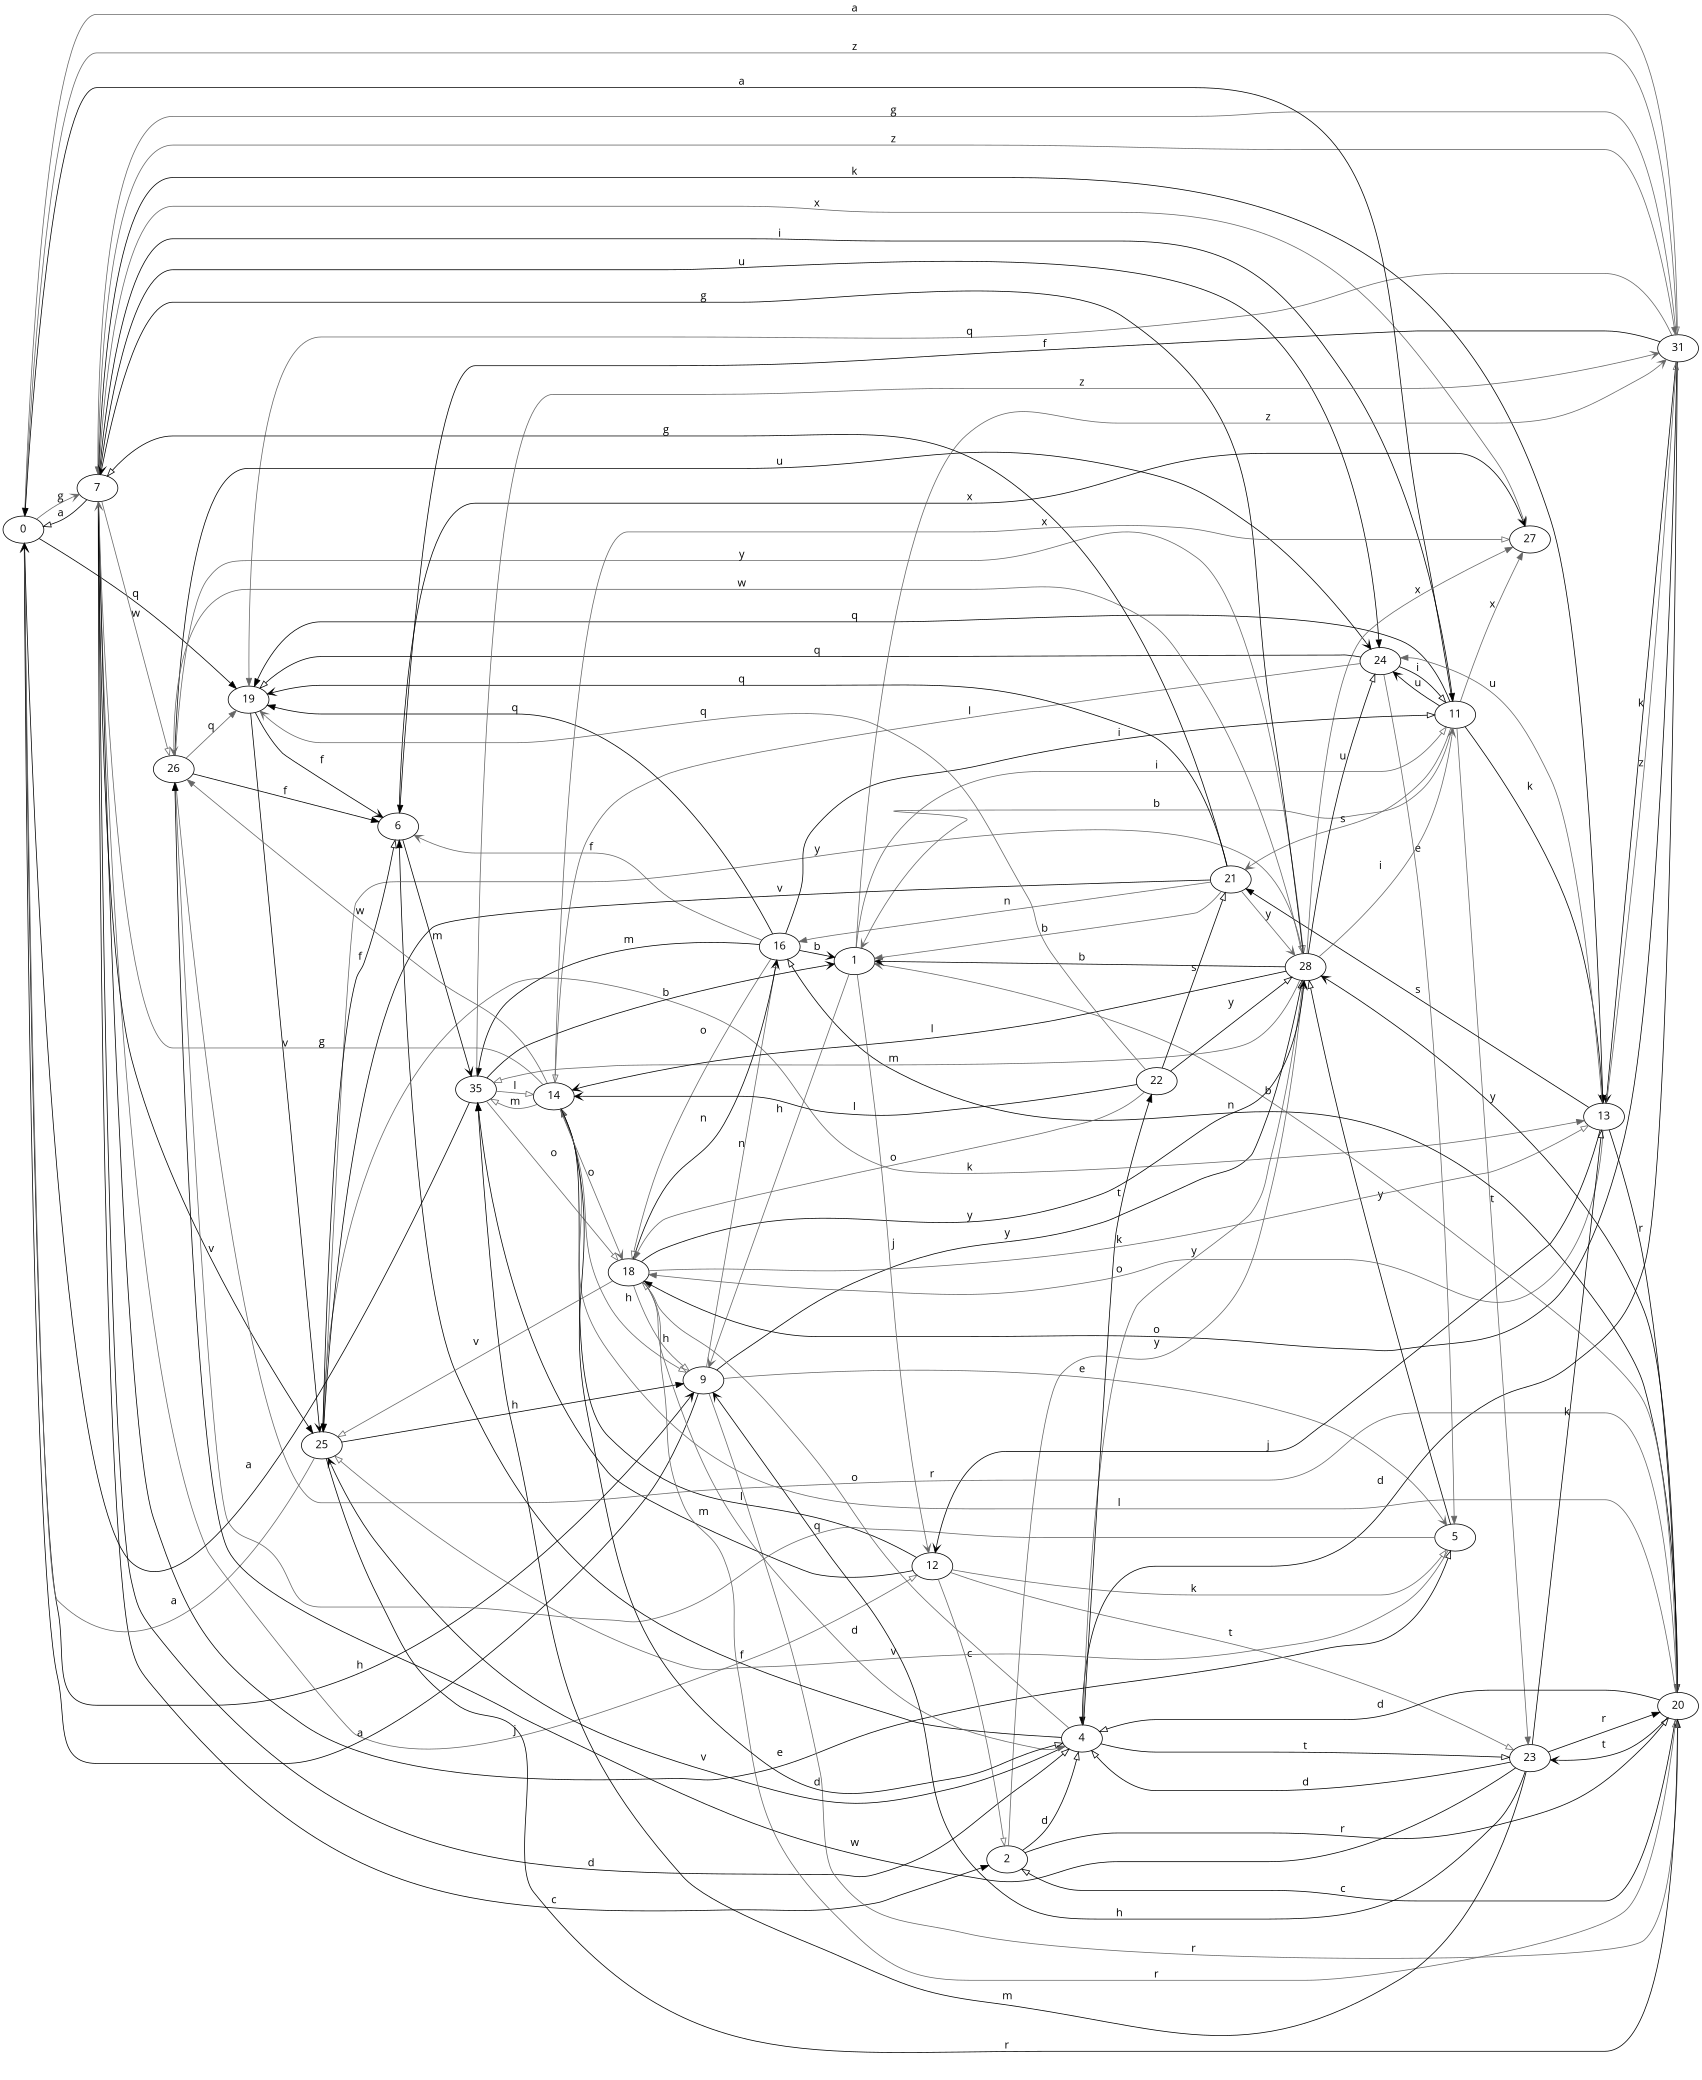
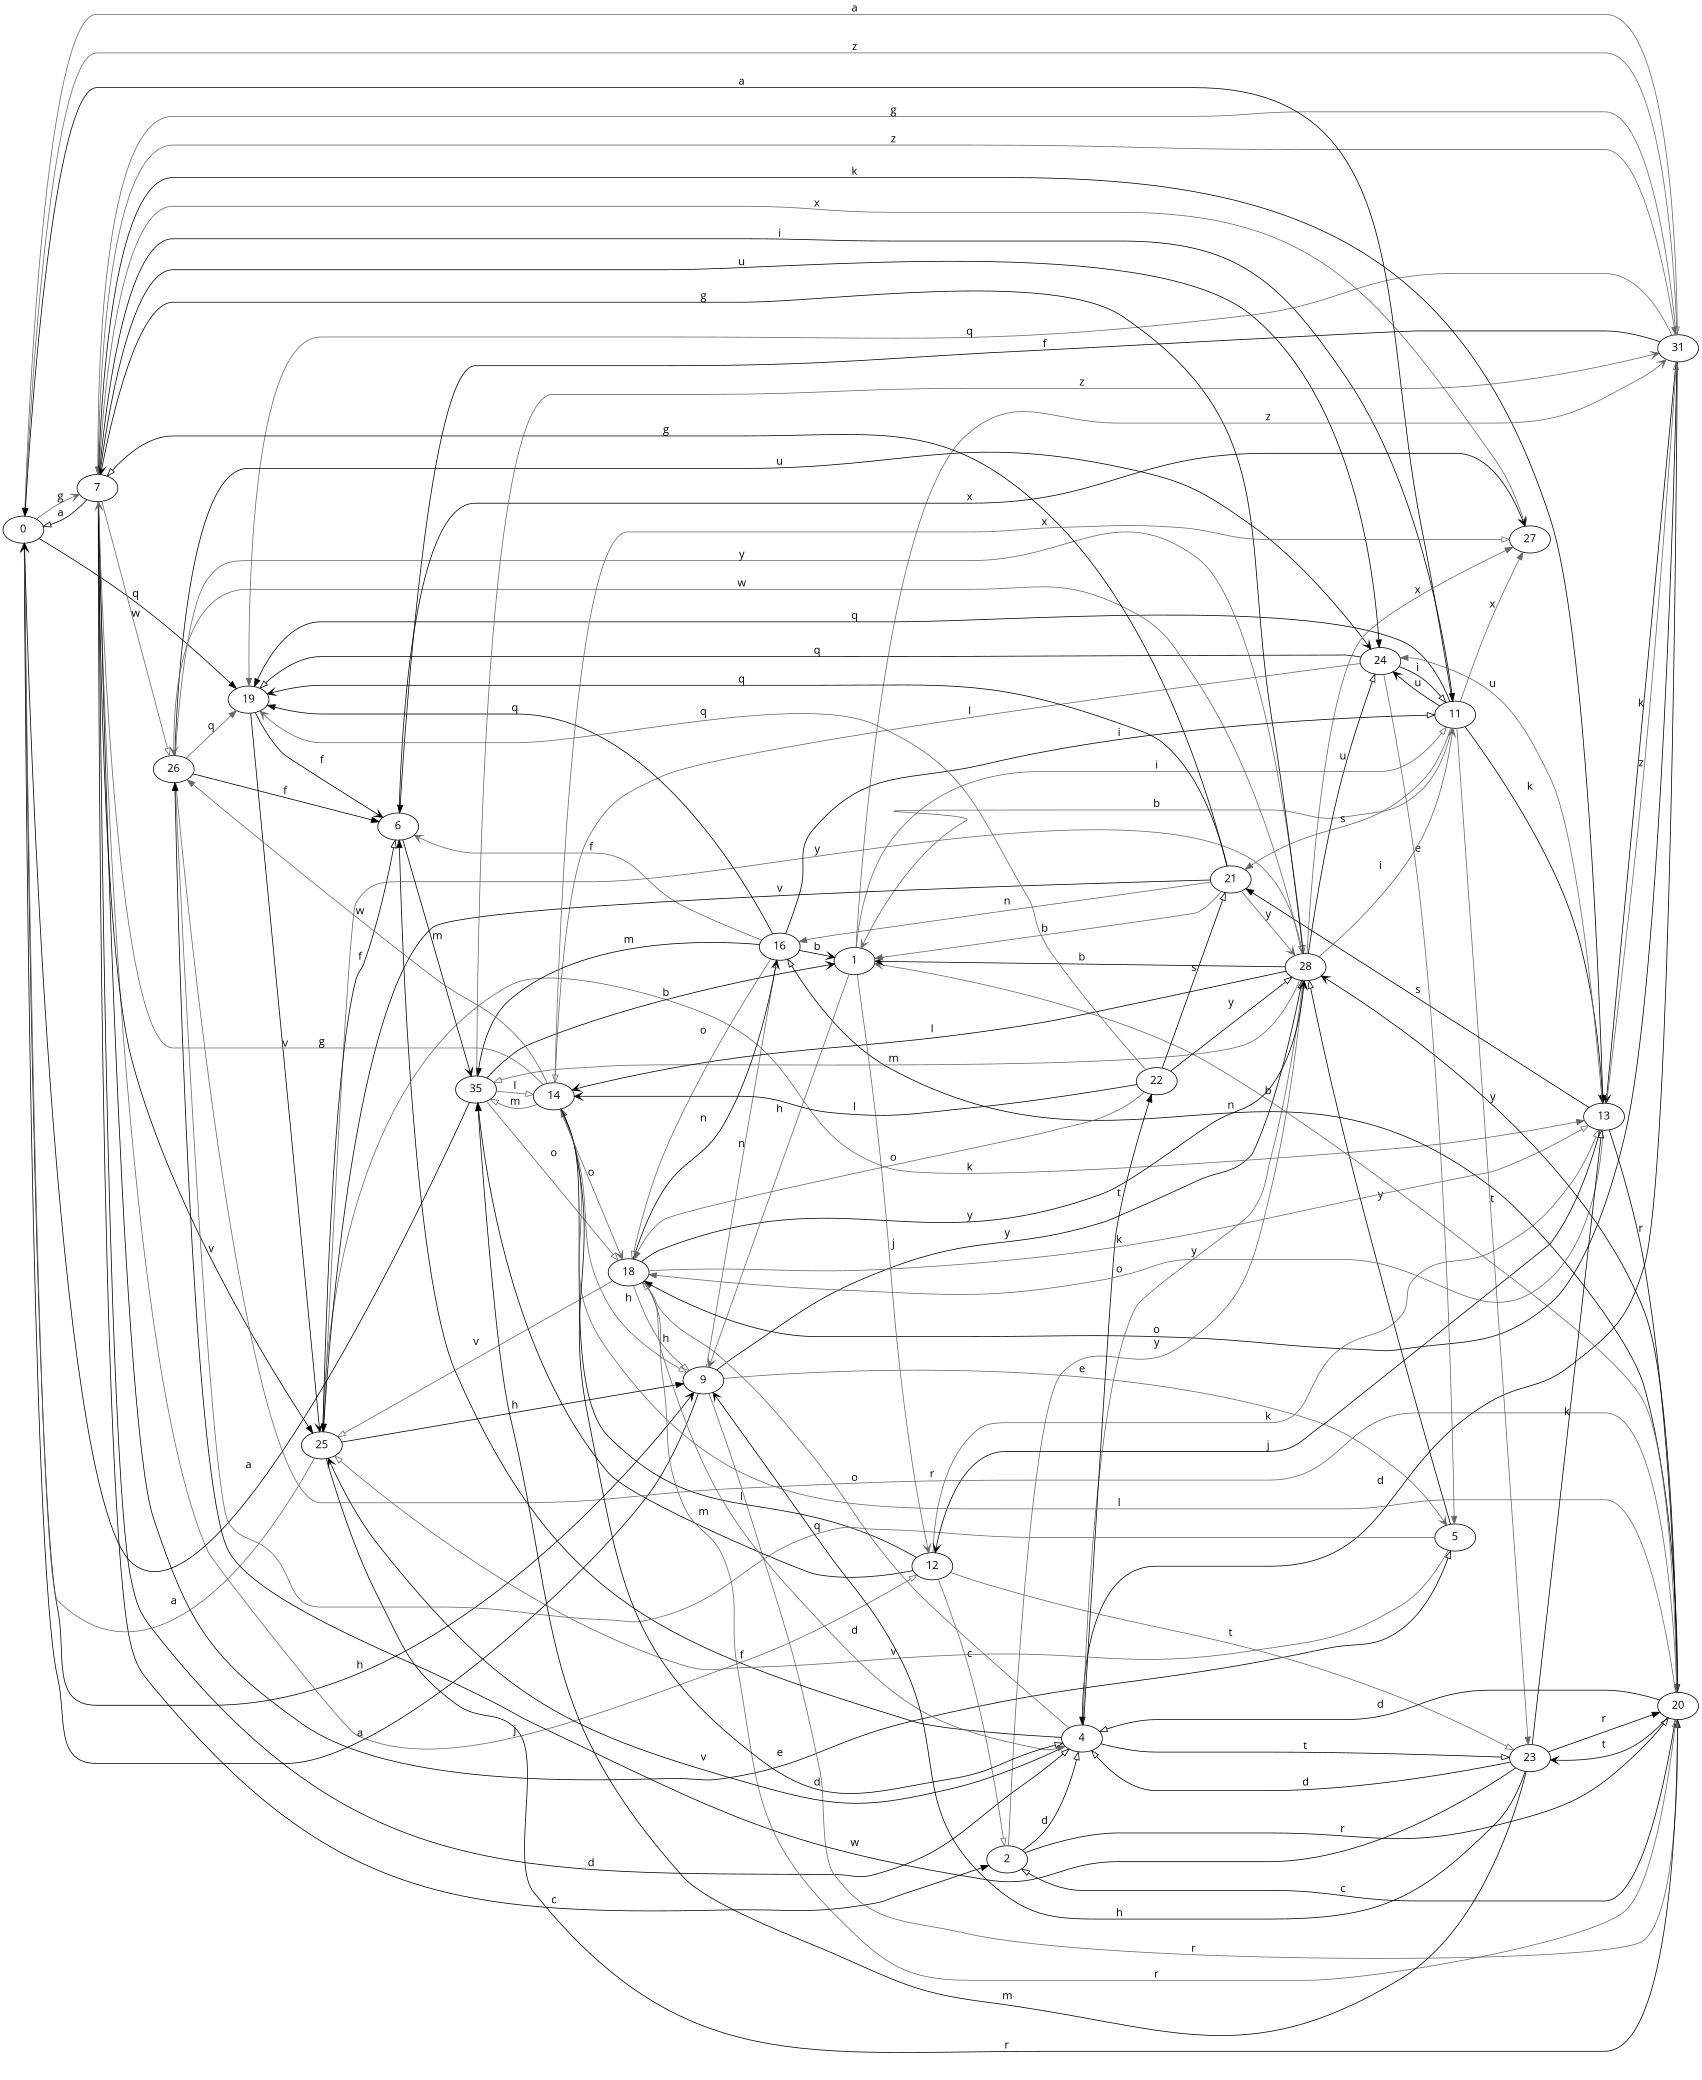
  strict digraph {
    fontname="Open Sans"
    rankdir=LR
    node [fontname="Open Sans"]
    edge [arrowhead=onormal color=black fontname="Open Sans"]
    0
    7
    9
    19
    31
    11
    12
    2
    4
    25
    5
    27
    13
    24
    26
    20
    28
    16
    6
    18
    1
    23
    21
    n24 [label=35]
    14
    22
    0 -> 7 [arrowhead=vee color=gray40 label=g]
    0 -> 9 [arrowhead=vee label=h]
    0 -> 19 [arrowhead=normal label=q]
    0 -> 31 [color=gray40 label=z]
    7 -> 0 [label=a]
    7 -> 31 [arrowhead=normal color=gray40 label=z]
    7 -> 11 [arrowhead=normal label=i]
    7 -> 12 [color=gray40 label=j]
    7 -> 2 [arrowhead=normal label=c]
    7 -> 4 [label=d]
    7 -> 25 [arrowhead=normal label=v]
    7 -> 5 [label=e]
    7 -> 27 [arrowhead=vee color=gray40 label=x]
    7 -> 13 [arrowhead=normal label=k]
    7 -> 24 [arrowhead=normal label=u]
    7 -> 26 [color=gray40 label=w]
    9 -> 0 [arrowhead=vee label=a]
    9 -> 5 [arrowhead=vee color=gray40 label=e]
    9 -> 20 [arrowhead=normal color=gray40 label=r]
    9 -> 28 [label=y]
    9 -> 16 [color=gray40 label=n]
    19 -> 25 [arrowhead=vee label=v]
    19 -> 6 [arrowhead=vee label=f]
    31 -> 0 [color=gray40 label=a]
    31 -> 7 [arrowhead=normal color=gray40 label=g]
    31 -> 19 [arrowhead=normal color=gray40 label=q]
    31 -> 4 [arrowhead=normal label=d]
    31 -> 13 [arrowhead=vee label=k]
    31 -> 6 [arrowhead=normal label=f]
    31 -> 18 [arrowhead=normal label=o]
    11 -> 0 [arrowhead=normal label=a]
    11 -> 19 [arrowhead=normal label=q]
    11 -> 27 [arrowhead=normal color=gray40 label=x]
    11 -> 13 [arrowhead=vee label=k]
    11 -> 24 [arrowhead=vee label=u]
    11 -> 1 [arrowhead=vee color=gray40 label=b]
    11 -> 23 [arrowhead=normal color=gray40 label=t]
-   11 -> 21 [arrowhead=vee color=gray40 label=s]
+   11 -> 21 [arrowhead=normal color=gray40 label=s]
    12 -> 2 [color=gray40 label=c]
-   12 -> 5 [color=gray40 label=k]
+   12 -> 13 [color=gray40 label=k]
    12 -> 23 [color=gray40 label=t]
    12 -> n24 [label=m]
    12 -> 14 [label=l]
    2 -> 4 [label=d]
    2 -> 20 [label=r]
    2 -> 28 [arrowhead=vee color=gray40 label=y]
    4 -> 25 [arrowhead=vee label=v]
    4 -> 28 [color=gray40 label=y]
    4 -> 6 [arrowhead=normal label=f]
    4 -> 18 [color=gray40 label=o]
    4 -> 23 [label=t]
    4 -> 22 [arrowhead=normal label=t]
    25 -> 0 [arrowhead=vee color=gray40 label=a]
    25 -> 9 [arrowhead=normal label=h]
    25 -> 13 [arrowhead=normal color=gray40 label=k]
    25 -> 20 [label=r]
    25 -> 28 [color=gray40 label=y]
    25 -> 6 [label=f]
    5 -> 25 [color=gray40 label=v]
    5 -> 26 [arrowhead=normal color=gray40 label=q]
    5 -> 28 [label=y]
    13 -> 31 [color=gray40 label=z]
    13 -> 12 [arrowhead=vee label=j]
    13 -> 24 [arrowhead=normal color=gray40 label=u]
    13 -> 20 [arrowhead=normal label=r]
    13 -> 18 [arrowhead=normal color=gray40 label=o]
    13 -> 21 [arrowhead=normal label=s]
    24 -> 19 [label=q]
    24 -> 11 [label=i]
    24 -> 5 [arrowhead=normal color=gray40 label=e]
    24 -> 14 [color=gray40 label=l]
    26 -> 19 [arrowhead=normal color=gray40 label=q]
    26 -> 24 [arrowhead=vee label=u]
    26 -> 20 [arrowhead=normal color=gray40 label=r]
    26 -> 28 [color=gray40 label=y]
    26 -> 6 [arrowhead=normal label=f]
    20 -> 2 [label=c]
    20 -> 4 [label=d]
    20 -> 28 [arrowhead=vee label=y]
    20 -> 16 [label=n]
    20 -> 1 [arrowhead=vee color=gray40 label=b]
    20 -> 23 [arrowhead=vee label=t]
    20 -> 14 [arrowhead=normal color=gray40 label=l]
    28 -> 7 [arrowhead=vee label=g]
    28 -> 11 [arrowhead=vee color=gray40 label=i]
    28 -> 27 [arrowhead=normal color=gray40 label=x]
    28 -> 24 [label=u]
    28 -> 26 [arrowhead=vee color=gray40 label=w]
    28 -> 1 [arrowhead=vee label=b]
    28 -> n24 [color=gray40 label=m]
    28 -> 14 [arrowhead=vee label=l]
    16 -> 19 [arrowhead=normal label=q]
    16 -> 11 [label=i]
    16 -> 6 [arrowhead=vee color=gray40 label=f]
    16 -> 18 [color=gray40 label=o]
    16 -> 1 [arrowhead=vee label=b]
    16 -> n24 [arrowhead=normal label=m]
    6 -> 27 [arrowhead=vee label=x]
    6 -> n24 [arrowhead=vee label=m]
    18 -> 9 [color=gray40 label=h]
    18 -> 4 [arrowhead=normal color=gray40 label=d]
    18 -> 25 [color=gray40 label=v]
    18 -> 13 [color=gray40 label=k]
    18 -> 20 [color=gray40 label=r]
    18 -> 28 [arrowhead=vee label=y]
    18 -> 16 [arrowhead=vee label=n]
    1 -> 9 [arrowhead=vee color=gray40 label=h]
    1 -> 31 [arrowhead=vee color=gray40 label=z]
    1 -> 11 [color=gray40 label=i]
    1 -> 12 [arrowhead=vee color=gray40 label=j]
    23 -> 9 [arrowhead=vee label=h]
    23 -> 4 [label=d]
    23 -> 13 [label=k]
    23 -> 26 [arrowhead=normal label=w]
    23 -> 20 [arrowhead=normal label=r]
    23 -> n24 [arrowhead=normal label=m]
    21 -> 7 [label=g]
    21 -> 19 [arrowhead=vee label=q]
    21 -> 25 [arrowhead=normal label=v]
    21 -> 28 [arrowhead=vee color=gray40 label=y]
    21 -> 16 [arrowhead=normal color=gray40 label=n]
    21 -> 1 [arrowhead=normal color=gray40 label=b]
    n24 -> 0 [arrowhead=vee label=a]
    n24 -> 31 [arrowhead=vee color=gray40 label=z]
    n24 -> 18 [color=gray40 label=o]
    n24 -> 1 [arrowhead=vee label=b]
    n24 -> 14 [color=gray40 label=l]
    14 -> 7 [arrowhead=vee color=gray40 label=g]
    14 -> 9 [color=gray40 label=h]
    14 -> 4 [label=d]
    14 -> 27 [color=gray40 label=x]
    14 -> 26 [arrowhead=normal color=gray40 label=w]
    14 -> 18 [arrowhead=vee color=gray40 label=o]
    14 -> n24 [color=gray40 label=m]
    22 -> 19 [arrowhead=vee color=gray40 label=q]
    22 -> 28 [label=y]
    22 -> 18 [arrowhead=normal color=gray40 label=o]
    22 -> 21 [label=s]
    22 -> 14 [arrowhead=vee label=l]
  }
